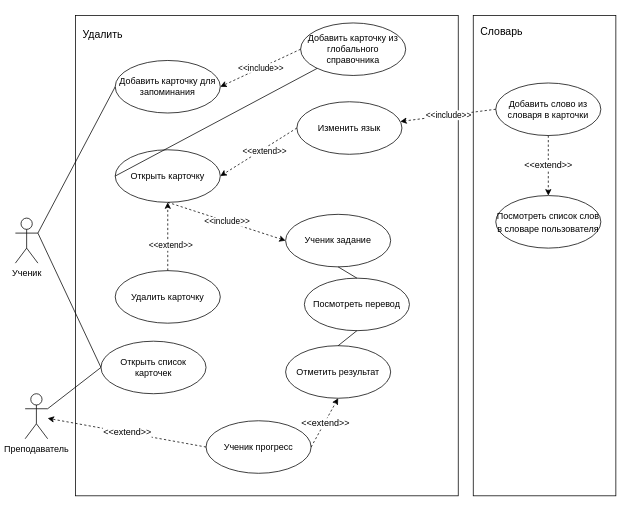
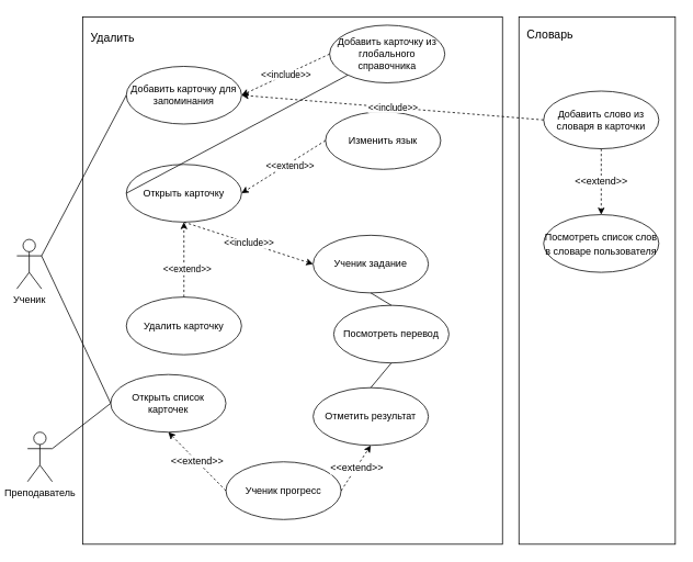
  <mxCell id="0" />
  <mxCell id="1" parent="0" />
  <mxCell id="2" value="&lt;p style=&quot;line-height: 1;&quot;&gt;&lt;font style=&quot;font-size: 14px;&quot;&gt;&amp;nbsp; Словарь&lt;br&gt;&lt;br&gt;&lt;br&gt;&lt;br&gt;&lt;br&gt;&lt;br&gt;&lt;/font&gt;&lt;br&gt;&lt;br&gt;&lt;br&gt;&lt;br&gt;&lt;br&gt;&lt;br&gt;&lt;br&gt;&lt;br&gt;&lt;br&gt;&lt;br&gt;&lt;br&gt;&lt;br&gt;&lt;br&gt;&lt;br&gt;&lt;br&gt;&lt;br&gt;&lt;br&gt;&lt;br&gt;&lt;br&gt;&lt;br&gt;&lt;br&gt;&lt;br&gt;&lt;br&gt;&lt;br&gt;&lt;br&gt;&lt;br&gt;&lt;br&gt;&lt;br&gt;&lt;br&gt;&lt;br&gt;&lt;br&gt;&lt;br&gt;&lt;br&gt;&lt;br&gt;&lt;br&gt;&lt;br&gt;&lt;br&gt;&lt;br&gt;&lt;br&gt;&lt;br&gt;&lt;br&gt;&lt;br&gt;&lt;br&gt;&lt;br&gt;&lt;/p&gt;" style="rounded=0;whiteSpace=wrap;html=1;align=left;" vertex="1" parent="1"><mxGeometry x="630" y="20" width="190" height="640" as="geometry" /></mxCell>
  <mxCell id="3" value="&lt;div style=&quot;&quot;&gt;&lt;span style=&quot;font-size: 14px; background-color: initial;&quot;&gt;&amp;nbsp; Удалить&lt;/span&gt;&lt;/div&gt;&lt;br&gt;&lt;br&gt;&lt;br&gt;&lt;br&gt;&lt;br&gt;&lt;br&gt;&lt;br&gt;&lt;br&gt;&lt;br&gt;&lt;br&gt;&lt;br&gt;&lt;br&gt;&lt;br&gt;&lt;br&gt;&lt;br&gt;&lt;br&gt;&lt;br&gt;&lt;br&gt;&lt;br&gt;&lt;br&gt;&lt;br&gt;&lt;br&gt;&lt;br&gt;&lt;br&gt;&lt;br&gt;&lt;br&gt;&lt;br&gt;&lt;br&gt;&lt;br&gt;&lt;br&gt;&lt;br&gt;&lt;br&gt;&lt;br&gt;&lt;br&gt;&lt;br&gt;&lt;br&gt;&lt;br&gt;&lt;br&gt;&lt;br&gt;&lt;br&gt;&lt;br&gt;" style="rounded=0;whiteSpace=wrap;html=1;align=left;" vertex="1" parent="1"><mxGeometry x="100" y="20" width="510" height="640" as="geometry" /></mxCell>
  <mxCell id="4" value="Ученик" style="shape=umlActor;verticalLabelPosition=bottom;verticalAlign=top;html=1;" vertex="1" parent="1"><mxGeometry x="20" y="290" width="30" height="60" as="geometry" /></mxCell>
  <mxCell id="5" value="Добавить карточку для запоминания" style="ellipse;whiteSpace=wrap;html=1;" vertex="1" parent="1"><mxGeometry x="153" y="80" width="140" height="70" as="geometry" /></mxCell>
  <mxCell id="6" value="Открыть карточку" style="ellipse;whiteSpace=wrap;html=1;" vertex="1" parent="1"><mxGeometry x="153" y="199" width="140" height="70" as="geometry" /></mxCell>
  <mxCell id="7" value="Посмотреть перевод" style="ellipse;whiteSpace=wrap;html=1;" vertex="1" parent="1"><mxGeometry x="405" y="370" width="140" height="70" as="geometry" /></mxCell>
  <mxCell id="8" value="Изменить язык" style="ellipse;whiteSpace=wrap;html=1;" vertex="1" parent="1"><mxGeometry x="395" y="135" width="140" height="70" as="geometry" /></mxCell>
  <mxCell id="9" value="Добавить слово из словаря в карточки" style="ellipse;whiteSpace=wrap;html=1;" vertex="1" parent="1"><mxGeometry x="660" y="110" width="140" height="70" as="geometry" /></mxCell>
  <mxCell id="10" value="Удалить карточку" style="ellipse;whiteSpace=wrap;html=1;" vertex="1" parent="1"><mxGeometry x="153" y="360" width="140" height="70" as="geometry" /></mxCell>
  <mxCell id="11" value="Ученик прогресс" style="ellipse;whiteSpace=wrap;html=1;" vertex="1" parent="1"><mxGeometry x="274" y="560" width="140" height="70" as="geometry" /></mxCell>
  <mxCell id="12" value="Преподаватель" style="shape=umlActor;verticalLabelPosition=bottom;verticalAlign=top;html=1;" vertex="1" parent="1"><mxGeometry x="33" y="524" width="30" height="60" as="geometry" /></mxCell>
  <mxCell id="13" value="" style="endArrow=none;html=1;rounded=0;entryX=0;entryY=0.5;entryDx=0;entryDy=0;exitX=1;exitY=0.333;exitDx=0;exitDy=0;exitPerimeter=0;" edge="1" parent="1" source="4" target="5"><mxGeometry width="50" height="50" relative="1" as="geometry"><mxPoint x="493" y="434" as="sourcePoint" /><mxPoint x="543" y="384" as="targetPoint" /></mxGeometry></mxCell>
  <mxCell id="14" value="" style="endArrow=none;html=1;rounded=0;exitX=0;exitY=0.5;exitDx=0;exitDy=0;" edge="1" parent="1" source="6" target="26"><mxGeometry width="50" height="50" relative="1" as="geometry"><mxPoint x="93" y="404" as="sourcePoint" /><mxPoint x="143" y="354" as="targetPoint" /></mxGeometry></mxCell>
  <mxCell id="15" value="" style="endArrow=none;html=1;rounded=0;exitX=1;exitY=0.333;exitDx=0;exitDy=0;exitPerimeter=0;entryX=0;entryY=0.5;entryDx=0;entryDy=0;" edge="1" parent="1" source="12" target="30"><mxGeometry width="50" height="50" relative="1" as="geometry"><mxPoint x="83" y="484" as="sourcePoint" /><mxPoint x="133" y="434" as="targetPoint" /></mxGeometry></mxCell>
- <mxCell id="16" value="Отметить результат" style="ellipse;whiteSpace=wrap;html=1;" vertex="1" parent="1"><mxGeometry x="380" y="460" width="140" height="70" as="geometry" /></mxCell>
- <mxCell id="17" value="&amp;lt;&amp;lt;include&amp;gt;&amp;gt;" style="endArrow=classic;html=1;rounded=0;dashed=1;exitX=0;exitY=0.5;exitDx=0;exitDy=0;" edge="1" parent="1" source="9" target="8"><mxGeometry width="50" height="50" relative="1" as="geometry"><mxPoint x="423" y="214" as="sourcePoint" /><mxPoint x="473" y="164" as="targetPoint" /></mxGeometry></mxCell>
+ <mxCell id="16" value="Отметить результат" style="ellipse;whiteSpace=wrap;html=1;" vertex="1" parent="1"><mxGeometry x="380" y="470" width="140" height="70" as="geometry" /></mxCell>
+ <mxCell id="17" value="&amp;lt;&amp;lt;include&amp;gt;&amp;gt;" style="endArrow=classic;html=1;rounded=0;dashed=1;entryX=1;entryY=0.5;entryDx=0;entryDy=0;exitX=0;exitY=0.5;exitDx=0;exitDy=0;" edge="1" parent="1" source="9" target="5"><mxGeometry width="50" height="50" relative="1" as="geometry"><mxPoint x="423" y="214" as="sourcePoint" /><mxPoint x="473" y="164" as="targetPoint" /></mxGeometry></mxCell>
  <mxCell id="18" value="Ученик задание" style="ellipse;whiteSpace=wrap;html=1;" vertex="1" parent="1"><mxGeometry x="380" y="285" width="140" height="70" as="geometry" /></mxCell>
  <mxCell id="19" value="" style="endArrow=classic;html=1;rounded=0;dashed=1;entryX=1;entryY=0.5;entryDx=0;entryDy=0;exitX=0;exitY=0.5;exitDx=0;exitDy=0;" edge="1" parent="1" source="8" target="6"><mxGeometry width="50" height="50" relative="1" as="geometry"><mxPoint x="343" y="264" as="sourcePoint" /><mxPoint x="393" y="214" as="targetPoint" /></mxGeometry></mxCell>
  <mxCell id="20" value="&amp;lt;&amp;lt;extend&amp;gt;&amp;gt;" style="edgeLabel;html=1;align=center;verticalAlign=middle;resizable=0;points=[];" vertex="1" connectable="0" parent="19"><mxGeometry x="-0.118" y="3" relative="1" as="geometry"><mxPoint as="offset" /></mxGeometry></mxCell>
  <mxCell id="21" value="&amp;lt;&amp;lt;include&amp;gt;&amp;gt;" style="endArrow=classic;html=1;rounded=0;dashed=1;entryX=0;entryY=0.5;entryDx=0;entryDy=0;exitX=0.5;exitY=1;exitDx=0;exitDy=0;" edge="1" parent="1" source="6" target="18"><mxGeometry width="50" height="50" relative="1" as="geometry"><mxPoint x="473" y="394" as="sourcePoint" /><mxPoint x="523" y="344" as="targetPoint" /></mxGeometry></mxCell>
  <mxCell id="22" value="" style="endArrow=none;html=1;rounded=0;exitX=0.5;exitY=1;exitDx=0;exitDy=0;entryX=0.5;entryY=0;entryDx=0;entryDy=0;" edge="1" parent="1" source="18" target="7"><mxGeometry width="50" height="50" relative="1" as="geometry"><mxPoint x="473" y="394" as="sourcePoint" /><mxPoint x="483" y="349" as="targetPoint" /></mxGeometry></mxCell>
  <mxCell id="23" value="" style="endArrow=none;html=1;rounded=0;entryX=0.5;entryY=0;entryDx=0;entryDy=0;exitX=0.5;exitY=1;exitDx=0;exitDy=0;" edge="1" parent="1" source="7" target="16"><mxGeometry width="50" height="50" relative="1" as="geometry"><mxPoint x="473" y="394" as="sourcePoint" /><mxPoint x="523" y="344" as="targetPoint" /></mxGeometry></mxCell>
  <mxCell id="24" value="" style="endArrow=classic;html=1;rounded=0;entryX=0.5;entryY=1;entryDx=0;entryDy=0;exitX=0.5;exitY=0;exitDx=0;exitDy=0;dashed=1;" edge="1" parent="1" source="10" target="6"><mxGeometry width="50" height="50" relative="1" as="geometry"><mxPoint x="473" y="394" as="sourcePoint" /><mxPoint x="523" y="344" as="targetPoint" /></mxGeometry></mxCell>
  <mxCell id="25" value="&amp;lt;&amp;lt;extend&amp;gt;&amp;gt;" style="edgeLabel;html=1;align=center;verticalAlign=middle;resizable=0;points=[];" vertex="1" connectable="0" parent="24"><mxGeometry x="-0.258" y="-3" relative="1" as="geometry"><mxPoint as="offset" /></mxGeometry></mxCell>
  <mxCell id="26" value="Добавить карточку из глобального справочника" style="ellipse;whiteSpace=wrap;html=1;" vertex="1" parent="1"><mxGeometry x="400" y="30" width="140" height="70" as="geometry" /></mxCell>
  <mxCell id="27" value="&amp;lt;&amp;lt;include&amp;gt;&amp;gt;" style="endArrow=classic;html=1;rounded=0;entryX=1;entryY=0.5;entryDx=0;entryDy=0;exitX=0;exitY=0.5;exitDx=0;exitDy=0;dashed=1;" edge="1" parent="1" source="26" target="5"><mxGeometry width="50" height="50" relative="1" as="geometry"><mxPoint x="480" y="280" as="sourcePoint" /><mxPoint x="530" y="230" as="targetPoint" /></mxGeometry></mxCell>
  <mxCell id="28" value="&lt;font style=&quot;font-size: 12px;&quot;&gt;Посмотреть список слов в словаре пользователя&lt;/font&gt;" style="ellipse;whiteSpace=wrap;html=1;fontSize=14;" vertex="1" parent="1"><mxGeometry x="660" y="260" width="140" height="70" as="geometry" /></mxCell>
  <mxCell id="29" value="&amp;lt;&amp;lt;extend&amp;gt;&amp;gt;" style="endArrow=classic;html=1;rounded=0;dashed=1;fontSize=12;entryX=0.5;entryY=0;entryDx=0;entryDy=0;exitX=0.5;exitY=1;exitDx=0;exitDy=0;" edge="1" parent="1" source="9" target="28"><mxGeometry width="50" height="50" relative="1" as="geometry"><mxPoint x="480" y="300" as="sourcePoint" /><mxPoint x="530" y="250" as="targetPoint" /></mxGeometry></mxCell>
  <mxCell id="30" value="Открыть список карточек" style="ellipse;whiteSpace=wrap;html=1;fontSize=12;" vertex="1" parent="1"><mxGeometry x="134" y="454" width="140" height="70" as="geometry" /></mxCell>
  <mxCell id="31" value="" style="endArrow=none;html=1;rounded=0;fontSize=12;entryX=1;entryY=0.333;entryDx=0;entryDy=0;entryPerimeter=0;exitX=0;exitY=0.5;exitDx=0;exitDy=0;" edge="1" parent="1" source="30" target="4"><mxGeometry width="50" height="50" relative="1" as="geometry"><mxPoint x="480" y="390" as="sourcePoint" /><mxPoint x="530" y="340" as="targetPoint" /></mxGeometry></mxCell>
- <mxCell id="32" value="&amp;lt;&amp;lt;extend&amp;gt;&amp;gt;" style="endArrow=classic;html=1;rounded=0;fontSize=12;exitX=0;exitY=0.5;exitDx=0;exitDy=0;dashed=1;" edge="1" parent="1" source="11" target="12"><mxGeometry width="50" height="50" relative="1" as="geometry"><mxPoint x="480" y="420" as="sourcePoint" /><mxPoint x="530" y="370" as="targetPoint" /></mxGeometry></mxCell>
+ <mxCell id="32" value="&amp;lt;&amp;lt;extend&amp;gt;&amp;gt;" style="endArrow=classic;html=1;rounded=0;fontSize=12;exitX=0;exitY=0.5;exitDx=0;exitDy=0;entryX=0.5;entryY=1;entryDx=0;entryDy=0;dashed=1;" edge="1" parent="1" source="11" target="30"><mxGeometry width="50" height="50" relative="1" as="geometry"><mxPoint x="480" y="420" as="sourcePoint" /><mxPoint x="530" y="370" as="targetPoint" /></mxGeometry></mxCell>
  <mxCell id="33" value="" style="endArrow=classic;html=1;rounded=0;dashed=1;fontSize=12;exitX=1;exitY=0.5;exitDx=0;exitDy=0;entryX=0.5;entryY=1;entryDx=0;entryDy=0;" edge="1" parent="1" source="11" target="16"><mxGeometry width="50" height="50" relative="1" as="geometry"><mxPoint x="480" y="420" as="sourcePoint" /><mxPoint x="530" y="370" as="targetPoint" /></mxGeometry></mxCell>
  <mxCell id="34" value="&amp;lt;&amp;lt;extend&amp;gt;&amp;gt;" style="edgeLabel;html=1;align=center;verticalAlign=middle;resizable=0;points=[];fontSize=12;" vertex="1" connectable="0" parent="33"><mxGeometry x="-0.011" y="-1" relative="1" as="geometry"><mxPoint as="offset" /></mxGeometry></mxCell>
